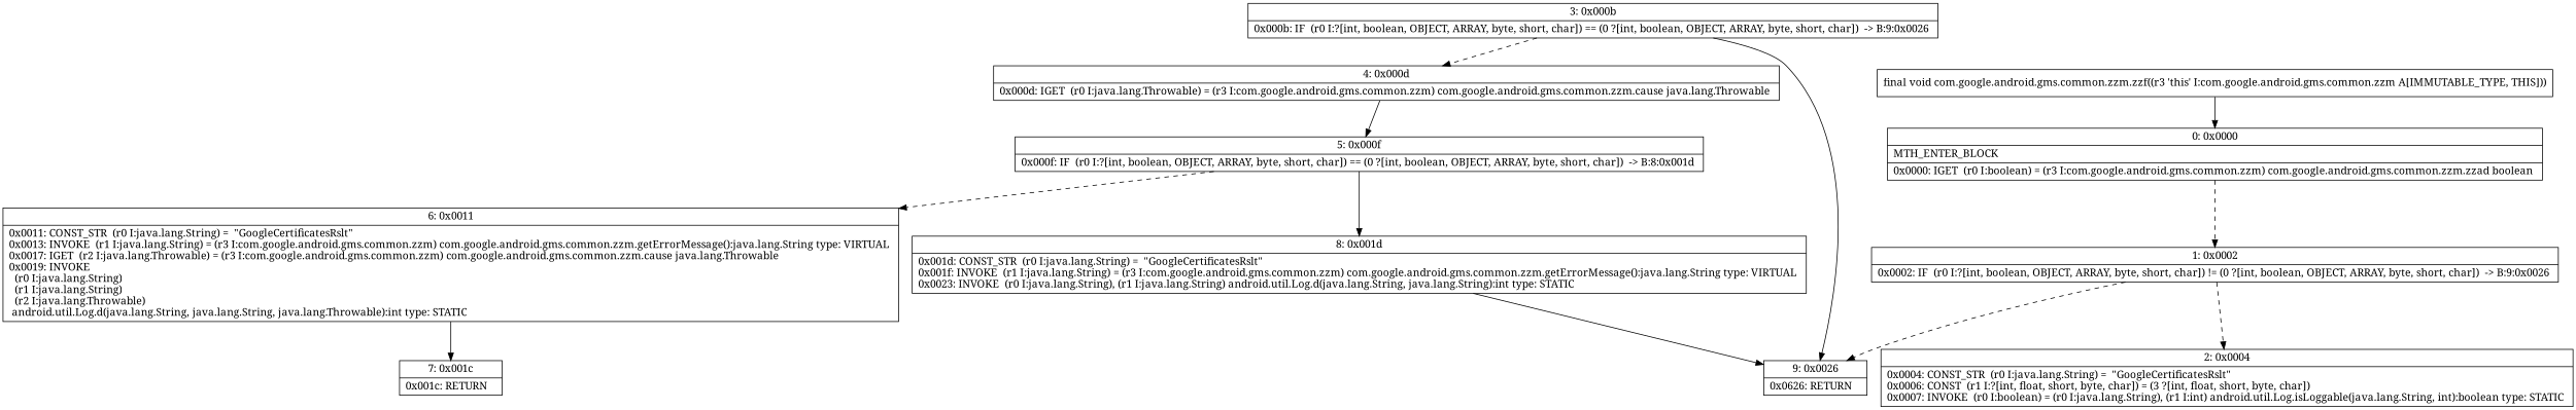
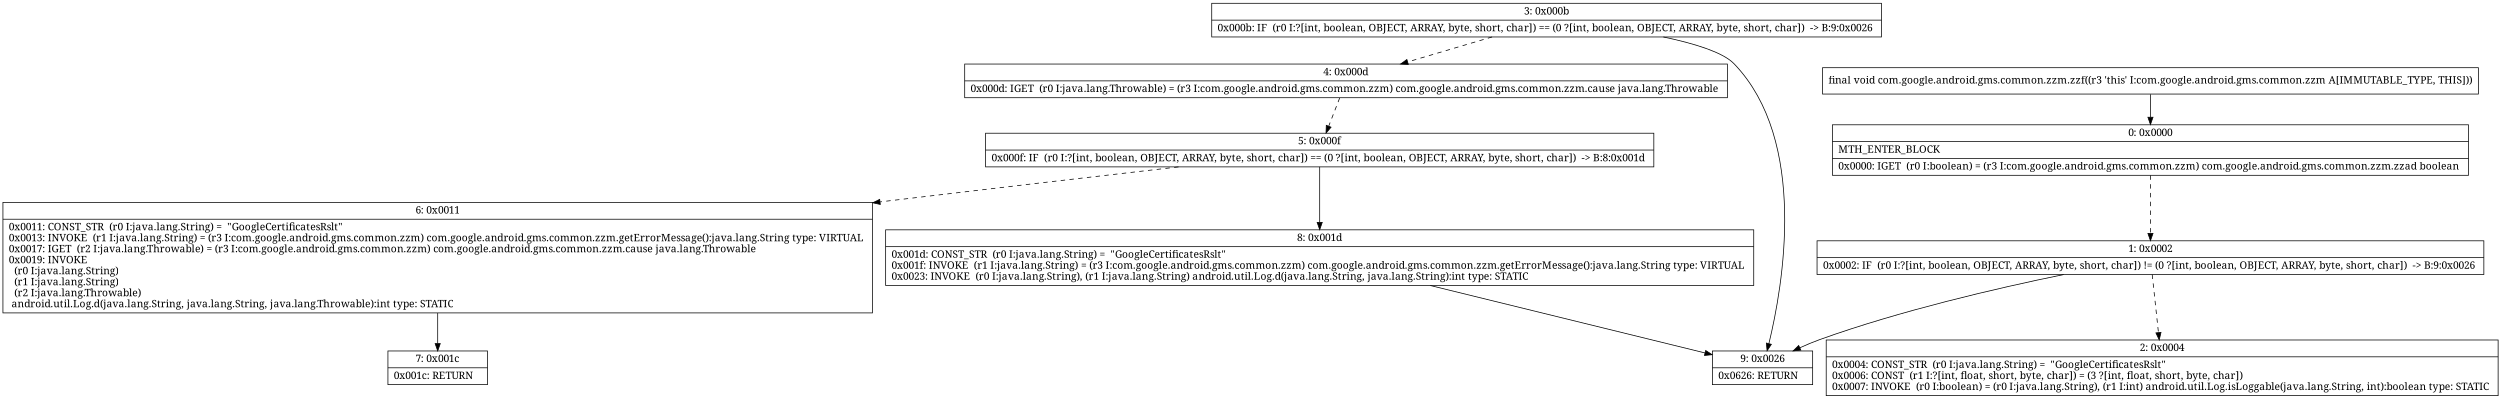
  digraph {
    fontname="Noto Serif"
    node [fontname="Noto Serif" shape=record]
    edge [fontname="Noto Serif"]
    n1 [label="{0\:\ 0x0000|MTH_ENTER_BLOCK\l|0x0000: IGET  (r0 I:boolean) = (r3 I:com.google.android.gms.common.zzm) com.google.android.gms.common.zzm.zzad boolean \l}"]
    n2 [label="{1\:\ 0x0002|0x0002: IF  (r0 I:?[int, boolean, OBJECT, ARRAY, byte, short, char]) != (0 ?[int, boolean, OBJECT, ARRAY, byte, short, char])  \-\> B:9:0x0026 \l}"]
    n3 [label="{2\:\ 0x0004|0x0004: CONST_STR  (r0 I:java.lang.String) =  \"GoogleCertificatesRslt\" \l0x0006: CONST  (r1 I:?[int, float, short, byte, char]) = (3 ?[int, float, short, byte, char]) \l0x0007: INVOKE  (r0 I:boolean) = (r0 I:java.lang.String), (r1 I:int) android.util.Log.isLoggable(java.lang.String, int):boolean type: STATIC \l}"]
    n4 [label="{9\:\ 0x0026|0x0626: RETURN   \l}"]
    n5 [label="{3\:\ 0x000b|0x000b: IF  (r0 I:?[int, boolean, OBJECT, ARRAY, byte, short, char]) == (0 ?[int, boolean, OBJECT, ARRAY, byte, short, char])  \-\> B:9:0x0026 \l}"]
    n6 [label="{4\:\ 0x000d|0x000d: IGET  (r0 I:java.lang.Throwable) = (r3 I:com.google.android.gms.common.zzm) com.google.android.gms.common.zzm.cause java.lang.Throwable \l}"]
    n7 [label="{5\:\ 0x000f|0x000f: IF  (r0 I:?[int, boolean, OBJECT, ARRAY, byte, short, char]) == (0 ?[int, boolean, OBJECT, ARRAY, byte, short, char])  \-\> B:8:0x001d \l}"]
    n8 [label="{6\:\ 0x0011|0x0011: CONST_STR  (r0 I:java.lang.String) =  \"GoogleCertificatesRslt\" \l0x0013: INVOKE  (r1 I:java.lang.String) = (r3 I:com.google.android.gms.common.zzm) com.google.android.gms.common.zzm.getErrorMessage():java.lang.String type: VIRTUAL \l0x0017: IGET  (r2 I:java.lang.Throwable) = (r3 I:com.google.android.gms.common.zzm) com.google.android.gms.common.zzm.cause java.lang.Throwable \l0x0019: INVOKE  \l  (r0 I:java.lang.String)\l  (r1 I:java.lang.String)\l  (r2 I:java.lang.Throwable)\l android.util.Log.d(java.lang.String, java.lang.String, java.lang.Throwable):int type: STATIC \l}"]
    n9 [label="{8\:\ 0x001d|0x001d: CONST_STR  (r0 I:java.lang.String) =  \"GoogleCertificatesRslt\" \l0x001f: INVOKE  (r1 I:java.lang.String) = (r3 I:com.google.android.gms.common.zzm) com.google.android.gms.common.zzm.getErrorMessage():java.lang.String type: VIRTUAL \l0x0023: INVOKE  (r0 I:java.lang.String), (r1 I:java.lang.String) android.util.Log.d(java.lang.String, java.lang.String):int type: STATIC \l}"]
    n10 [label="{7\:\ 0x001c|0x001c: RETURN   \l}"]
    n11 [label="{final void com.google.android.gms.common.zzm.zzf((r3 'this' I:com.google.android.gms.common.zzm A[IMMUTABLE_TYPE, THIS])) }"]
    n1 -> n2 [style=dashed]
    n2 -> n3 [style=dashed]
-   n2 -> n4 [style=dashed]
+   n2 -> n4
    n5 -> n4
    n5 -> n6 [style=dashed]
-   n6 -> n7
+   n6 -> n7 [style=dashed]
    n7 -> n8 [style=dashed]
    n7 -> n9
    n8 -> n10
    n9 -> n4
    n11 -> n1
  }
